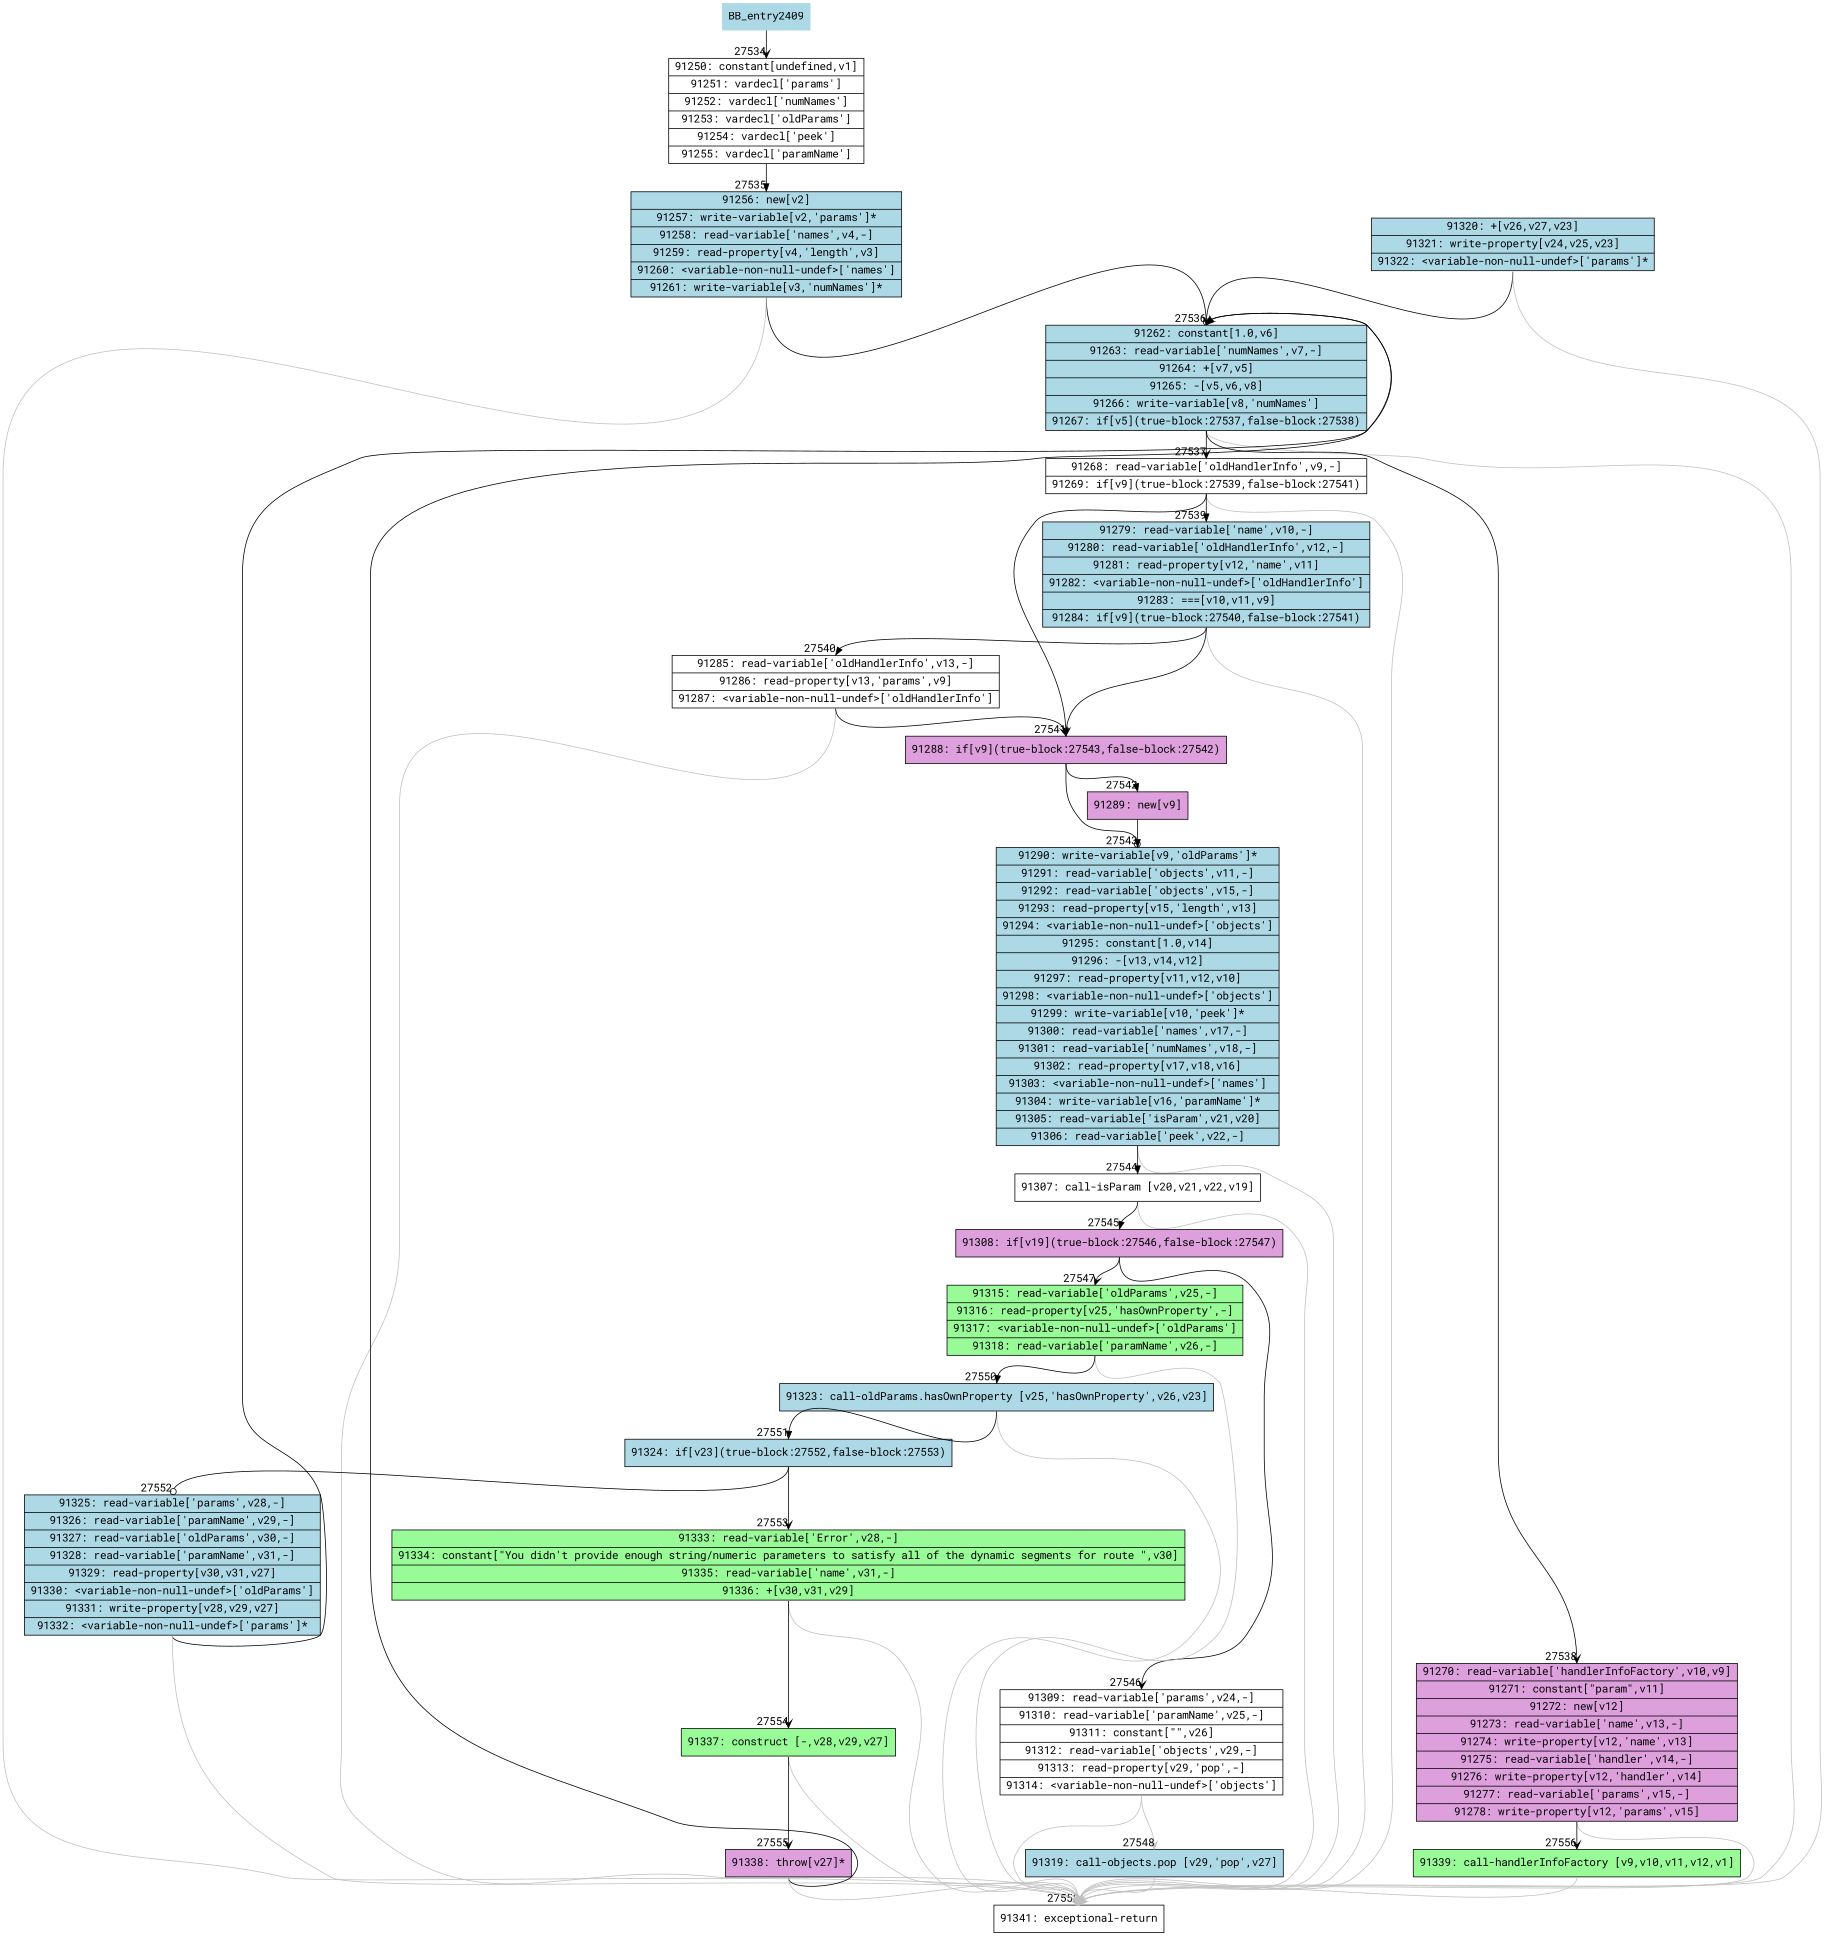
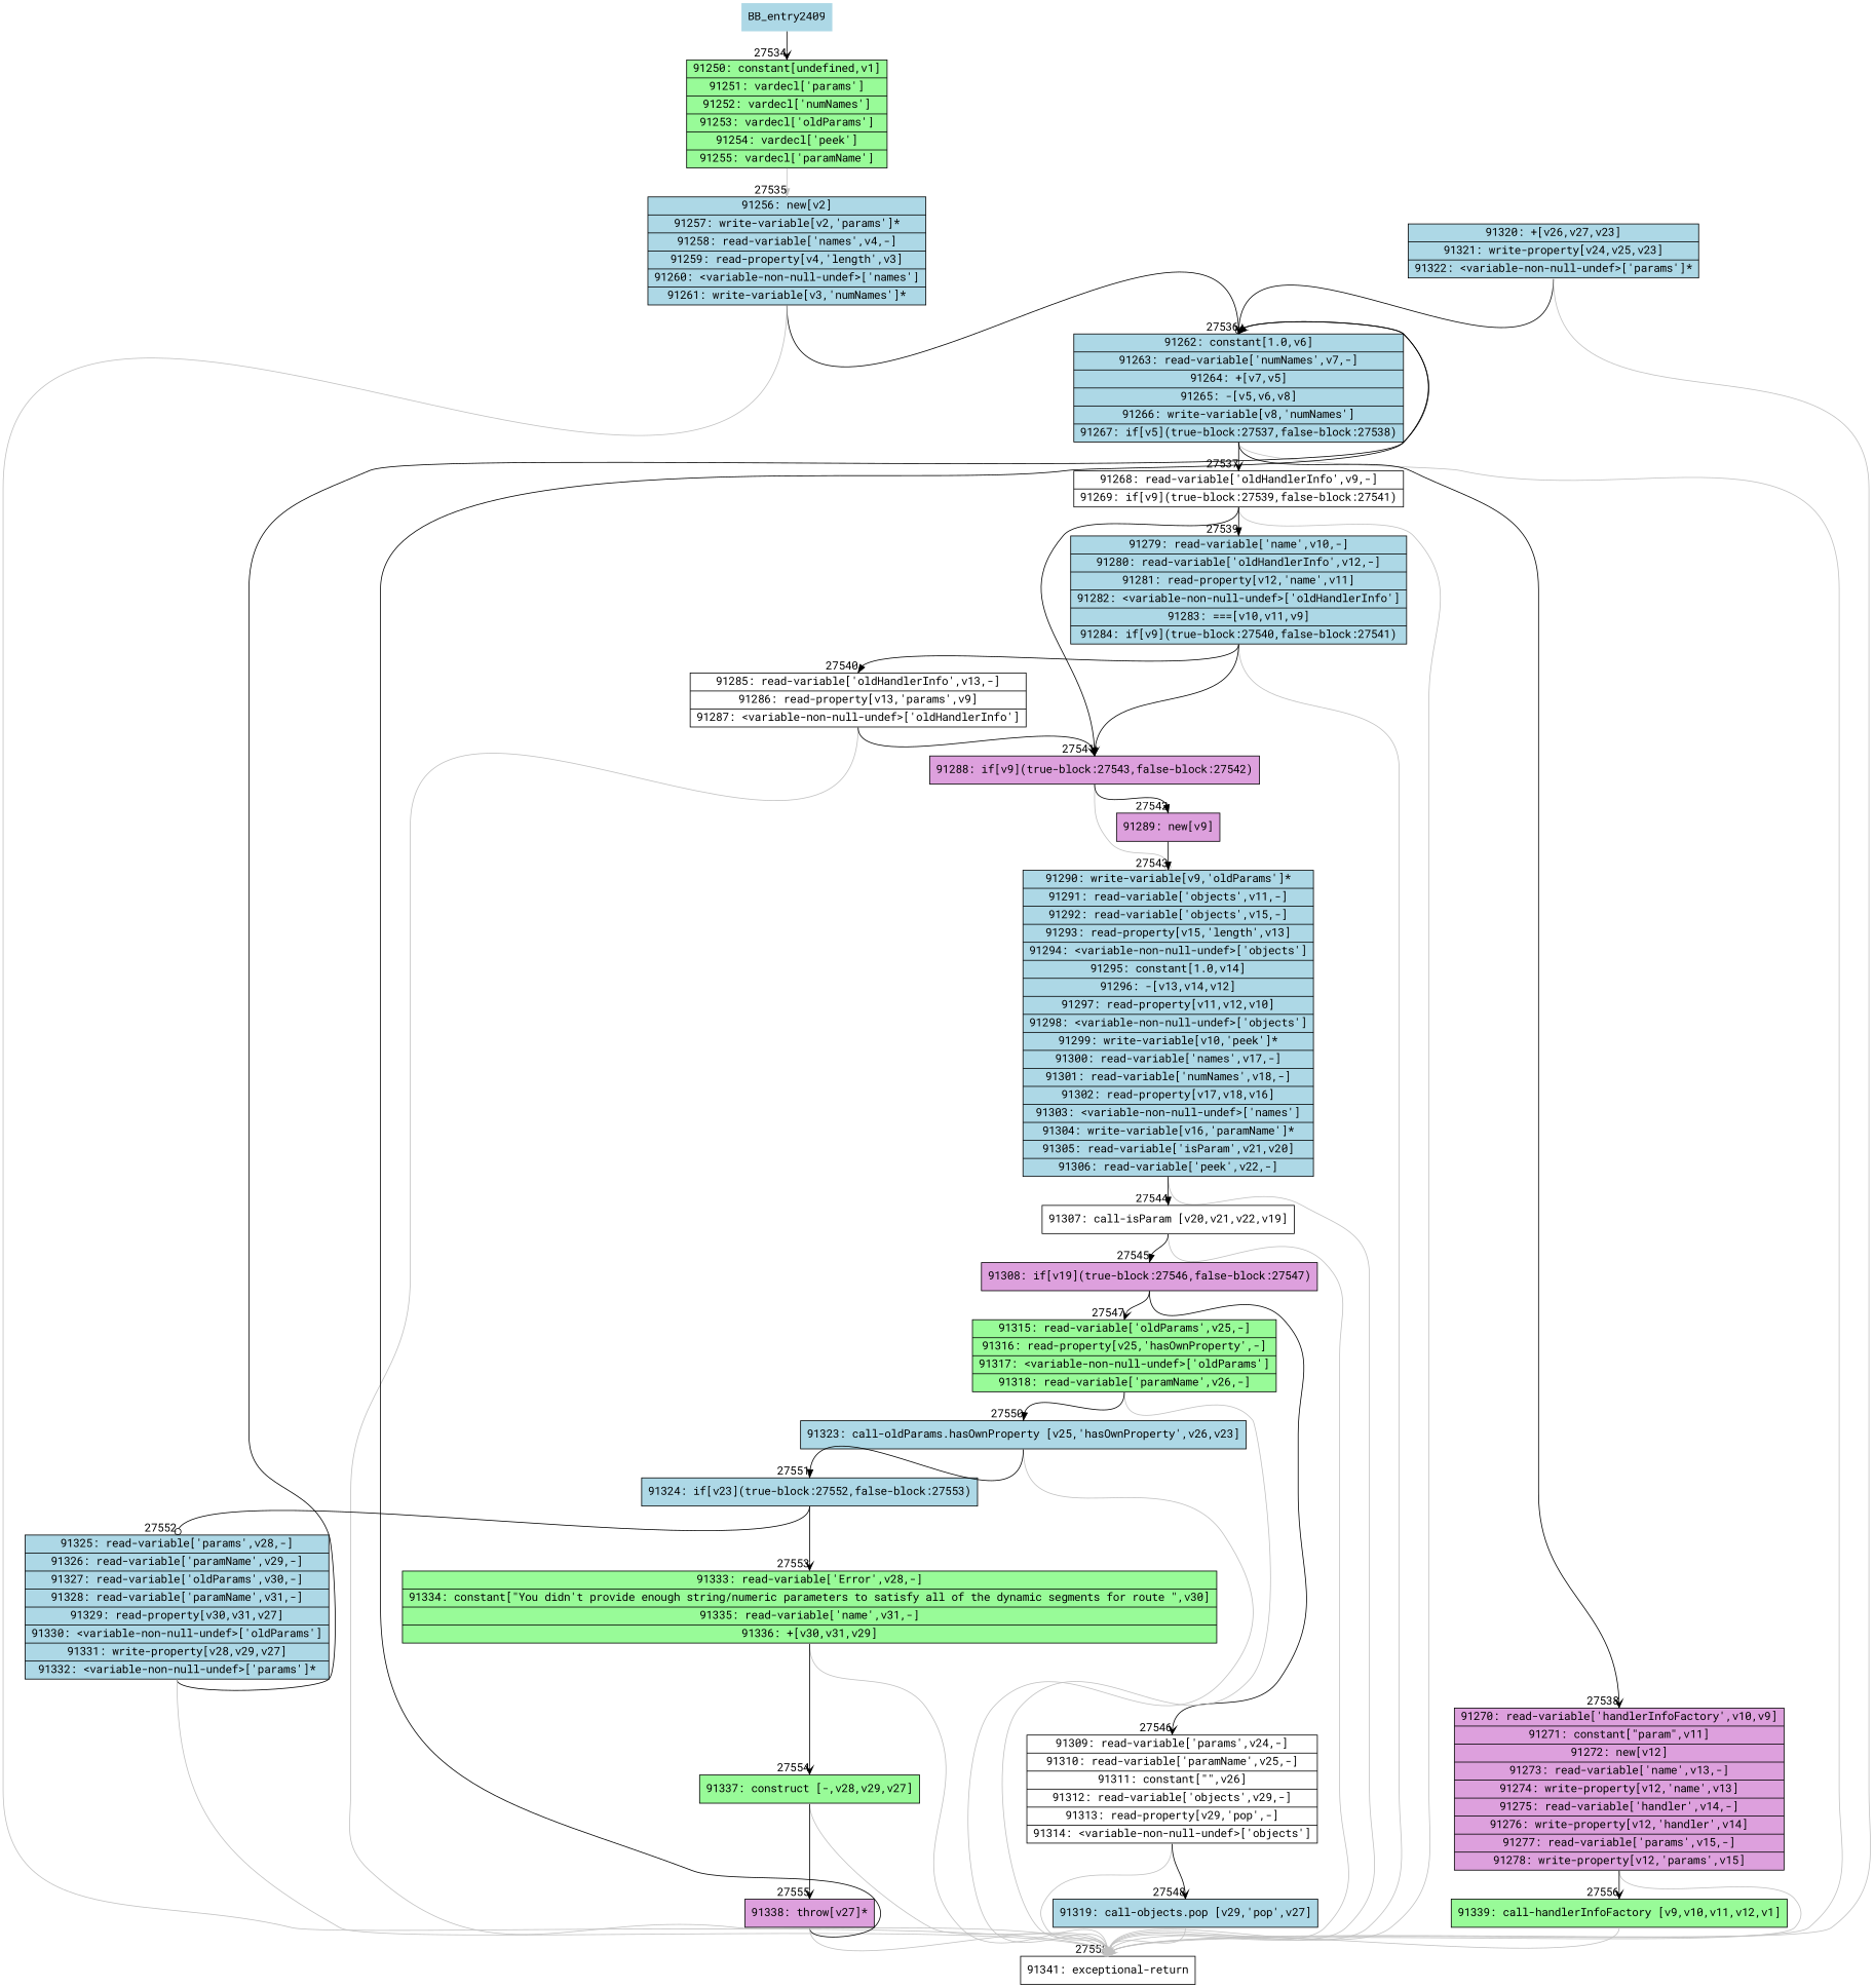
  digraph {
    fontname="Roboto Mono"
    rankdir=TD
    node [fillcolor=lightblue fontname="Roboto Mono" shape=record style=filled]
    edge [arrowhead=vee fontname="Roboto Mono" headport=n tailport=s]
    n1 [label=BB_entry2409 shape=none]
-   n2 [fillcolor=white label="{91250: constant[undefined,v1]|91251: vardecl['params']|91252: vardecl['numNames']|91253: vardecl['oldParams']|91254: vardecl['peek']|91255: vardecl['paramName']}"]
+   n2 [fillcolor=palegreen label="{91250: constant[undefined,v1]|91251: vardecl['params']|91252: vardecl['numNames']|91253: vardecl['oldParams']|91254: vardecl['peek']|91255: vardecl['paramName']}"]
    n3 [label="{91256: new[v2]|91257: write-variable[v2,'params']*|91258: read-variable['names',v4,-]|91259: read-property[v4,'length',v3]|91260: \<variable-non-null-undef\>['names']|91261: write-variable[v3,'numNames']*}"]
    n4 [label="{91262: constant[1.0,v6]|91263: read-variable['numNames',v7,-]|91264: +[v7,v5]|91265: -[v5,v6,v8]|91266: write-variable[v8,'numNames']|91267: if[v5](true-block:27537,false-block:27538)}"]
    n5 [fillcolor=white label="{91341: exceptional-return}"]
    n6 [fillcolor=white label="{91268: read-variable['oldHandlerInfo',v9,-]|91269: if[v9](true-block:27539,false-block:27541)}"]
    n7 [fillcolor=plum label="{91270: read-variable['handlerInfoFactory',v10,v9]|91271: constant[\"param\",v11]|91272: new[v12]|91273: read-variable['name',v13,-]|91274: write-property[v12,'name',v13]|91275: read-variable['handler',v14,-]|91276: write-property[v12,'handler',v14]|91277: read-variable['params',v15,-]|91278: write-property[v12,'params',v15]}"]
    n8 [fillcolor=plum label="{91288: if[v9](true-block:27543,false-block:27542)}"]
    n9 [label="{91279: read-variable['name',v10,-]|91280: read-variable['oldHandlerInfo',v12,-]|91281: read-property[v12,'name',v11]|91282: \<variable-non-null-undef\>['oldHandlerInfo']|91283: ===[v10,v11,v9]|91284: if[v9](true-block:27540,false-block:27541)}"]
    n10 [fillcolor=palegreen label="{91339: call-handlerInfoFactory [v9,v10,v11,v12,v1]}"]
    n11 [label="{91290: write-variable[v9,'oldParams']*|91291: read-variable['objects',v11,-]|91292: read-variable['objects',v15,-]|91293: read-property[v15,'length',v13]|91294: \<variable-non-null-undef\>['objects']|91295: constant[1.0,v14]|91296: -[v13,v14,v12]|91297: read-property[v11,v12,v10]|91298: \<variable-non-null-undef\>['objects']|91299: write-variable[v10,'peek']*|91300: read-variable['names',v17,-]|91301: read-variable['numNames',v18,-]|91302: read-property[v17,v18,v16]|91303: \<variable-non-null-undef\>['names']|91304: write-variable[v16,'paramName']*|91305: read-variable['isParam',v21,v20]|91306: read-variable['peek',v22,-]}"]
    n12 [fillcolor=plum label="{91289: new[v9]}"]
    n13 [fillcolor=white label="{91285: read-variable['oldHandlerInfo',v13,-]|91286: read-property[v13,'params',v9]|91287: \<variable-non-null-undef\>['oldHandlerInfo']}"]
    n14 [fillcolor=white label="{91307: call-isParam [v20,v21,v22,v19]}"]
    n15 [fillcolor=plum label="{91308: if[v19](true-block:27546,false-block:27547)}"]
    n16 [fillcolor=white label="{91309: read-variable['params',v24,-]|91310: read-variable['paramName',v25,-]|91311: constant[\"\",v26]|91312: read-variable['objects',v29,-]|91313: read-property[v29,'pop',-]|91314: \<variable-non-null-undef\>['objects']}"]
    n17 [fillcolor=palegreen label="{91315: read-variable['oldParams',v25,-]|91316: read-property[v25,'hasOwnProperty',-]|91317: \<variable-non-null-undef\>['oldParams']|91318: read-variable['paramName',v26,-]}"]
    n18 [label="{91319: call-objects.pop [v29,'pop',v27]}"]
    n19 [label="{91323: call-oldParams.hasOwnProperty [v25,'hasOwnProperty',v26,v23]}"]
    n20 [label="{91324: if[v23](true-block:27552,false-block:27553)}"]
    n21 [label="{91320: +[v26,v27,v23]|91321: write-property[v24,v25,v23]|91322: \<variable-non-null-undef\>['params']*}"]
    n22 [label="{91325: read-variable['params',v28,-]|91326: read-variable['paramName',v29,-]|91327: read-variable['oldParams',v30,-]|91328: read-variable['paramName',v31,-]|91329: read-property[v30,v31,v27]|91330: \<variable-non-null-undef\>['oldParams']|91331: write-property[v28,v29,v27]|91332: \<variable-non-null-undef\>['params']*}"]
    n23 [fillcolor=palegreen label="{91333: read-variable['Error',v28,-]|91334: constant[\"You didn't provide enough string/numeric parameters to satisfy all of the dynamic segments for route \",v30]|91335: read-variable['name',v31,-]|91336: +[v30,v31,v29]}"]
    n24 [fillcolor=palegreen label="{91337: construct [-,v28,v29,v27]}"]
    n25 [fillcolor=plum label="{91338: throw[v27]*}"]
    n1 -> n2 [headlabel="    27534"]
-   n2 -> n3 [arrowhead=normal headlabel="      27535"]
+   n2 -> n3 [arrowhead=normal headlabel="      27535" color=gray]
    n3 -> n4 [arrowhead=odot headlabel="      27536"]
    n3 -> n5 [color=gray headlabel="      27558"]
    n4 -> n5 [color=gray]
    n4 -> n6 [headlabel="      27537"]
    n4 -> n7 [headlabel="      27538"]
    n6 -> n5 [arrowhead=odot color=gray]
    n6 -> n8 [arrowhead=normal headlabel="      27541"]
    n6 -> n9 [arrowhead=normal headlabel="      27539"]
    n7 -> n5 [color=gray]
    n7 -> n10 [headlabel="      27556"]
-   n8 -> n11 [arrowhead=odot headlabel="      27543"]
+   n8 -> n11 [arrowhead=odot headlabel="      27543" color=gray]
    n8 -> n12 [arrowhead=normal headlabel="      27542"]
    n9 -> n5 [color=gray]
    n9 -> n8
    n9 -> n13 [arrowhead=normal headlabel="      27540"]
    n10 -> n5 [color=gray]
    n11 -> n5 [arrowhead=normal color=gray]
    n11 -> n14 [arrowhead=normal headlabel="      27544"]
    n12 -> n11 [arrowhead=normal]
    n13 -> n5 [arrowhead=normal color=gray]
    n13 -> n8
    n14 -> n5 [arrowhead=normal color=gray]
    n14 -> n15 [arrowhead=normal headlabel="      27545"]
    n15 -> n16 [headlabel="      27546"]
    n15 -> n17 [headlabel="      27547"]
    n16 -> n5 [arrowhead=normal color=gray]
-   n16 -> n18 [headlabel="      27548" color=gray]
+   n16 -> n18 [headlabel="      27548"]
    n17 -> n5 [arrowhead=odot color=gray]
    n17 -> n19 [arrowhead=normal headlabel="      27550"]
    n18 -> n5 [arrowhead=normal color=gray]
    n19 -> n5 [color=gray]
    n19 -> n20 [arrowhead=normal headlabel="      27551"]
    n20 -> n22 [arrowhead=odot headlabel="      27552"]
    n20 -> n23 [headlabel="      27553"]
    n21 -> n4
    n21 -> n5 [arrowhead=normal color=gray]
    n22 -> n4 [arrowhead=normal]
    n22 -> n5 [arrowhead=odot color=gray]
    n23 -> n5 [arrowhead=odot color=gray]
    n23 -> n24 [headlabel="      27554"]
    n24 -> n5 [arrowhead=odot color=gray]
    n24 -> n25 [headlabel="      27555"]
    n25 -> n4
    n25 -> n5 [arrowhead=normal color=gray]
  }
